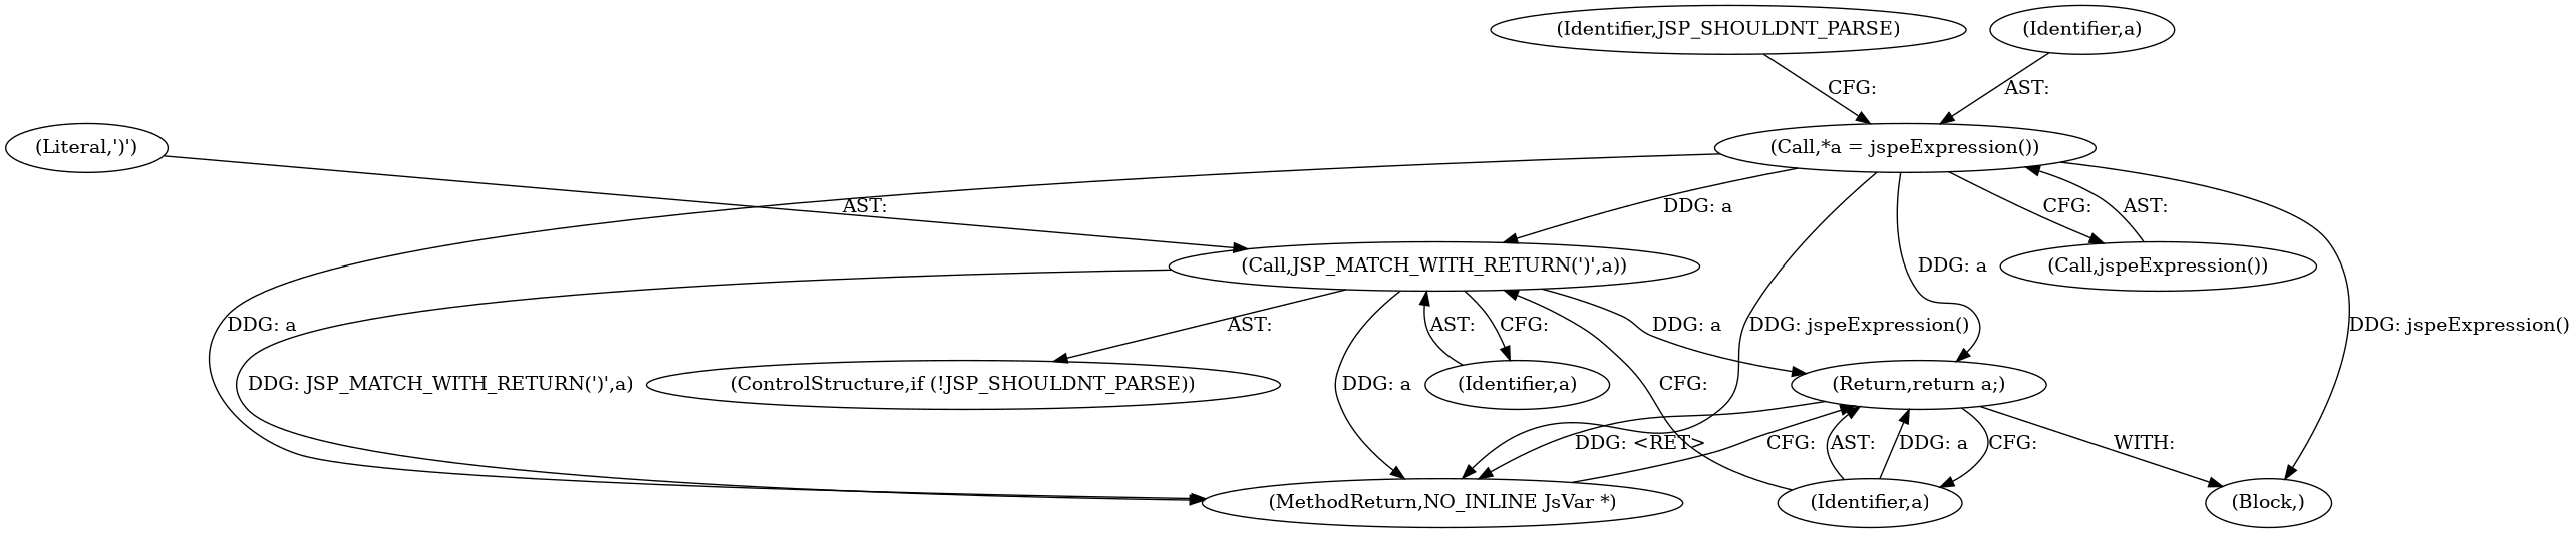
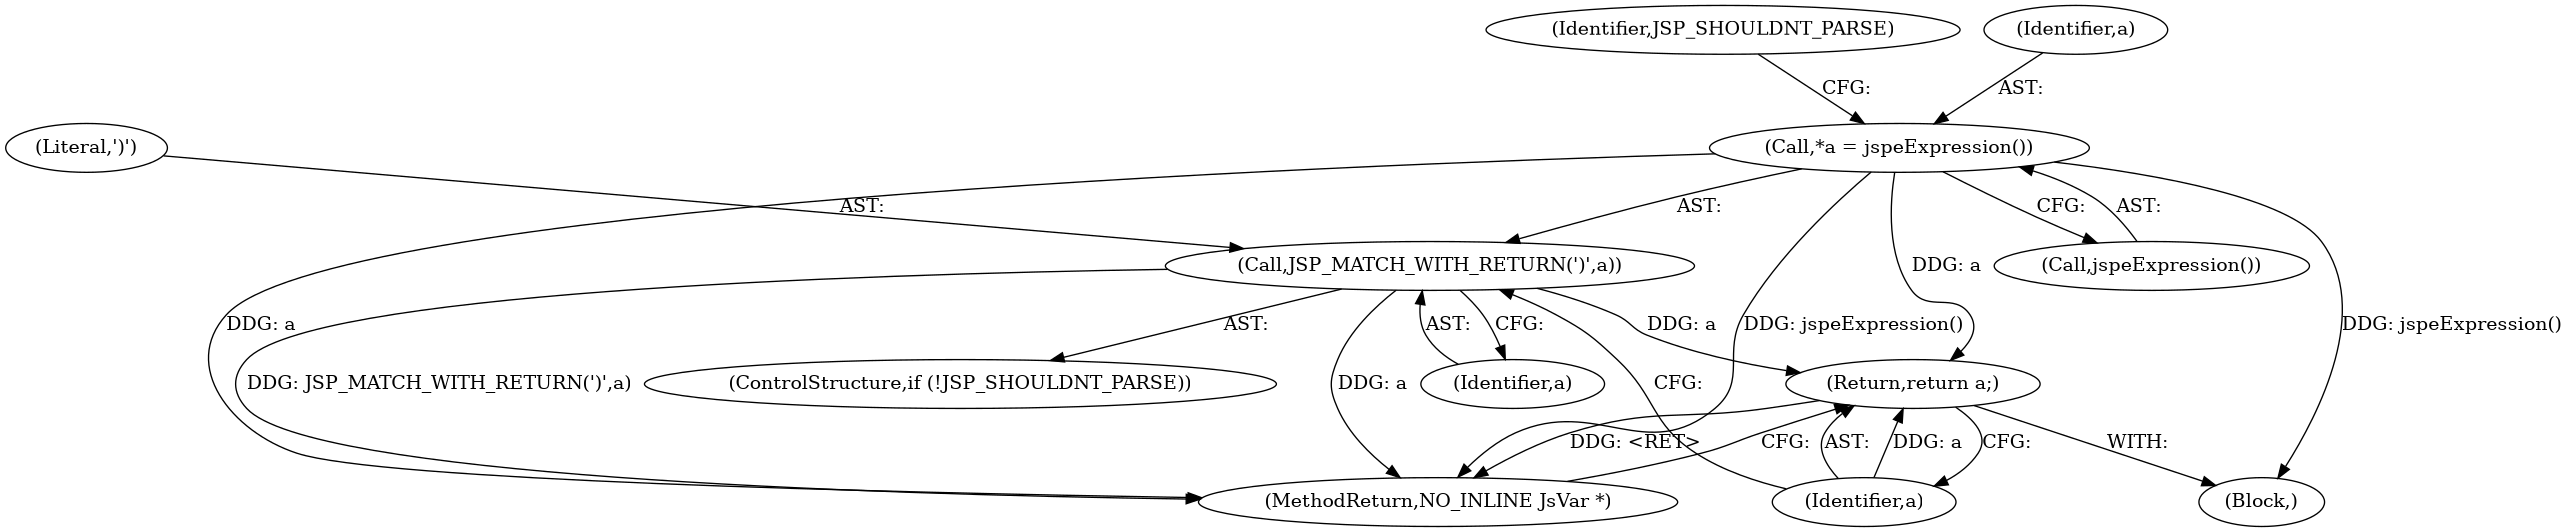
  digraph {
    fontname="DejaVu Serif"
    node [fontname="DejaVu Serif"]
    edge [fontname="DejaVu Serif"]
    n1 [label="(Call,*a = jspeExpression())"]
    n2 [label="(Call,JSP_MATCH_WITH_RETURN(')',a))"]
    n3 [label="(Return,return a;)"]
    n4 [label="(Block,)"]
    n5 [label="(MethodReturn,NO_INLINE JsVar *)"]
    n6 [label="(Call,jspeExpression())"]
    n7 [label="(ControlStructure,if (!JSP_SHOULDNT_PARSE))"]
    n8 [label="(Identifier,a)"]
    n9 [label="(Identifier,a)"]
    n10 [label="(Identifier,JSP_SHOULDNT_PARSE)"]
    n11 [label="(Identifier,a)"]
    n12 [label="(Literal,')')"]
-   n1 -> n2 [label="DDG: a"]
+   n1 -> n2 [label="AST: "]
    n1 -> n3 [label="DDG: a"]
    n1 -> n4 [label="DDG: jspeExpression()"]
    n1 -> n5 [label="DDG: a"]
    n1 -> n5 [label="DDG: jspeExpression()"]
    n1 -> n6 [label="CFG: "]
    n2 -> n3 [label="DDG: a"]
    n2 -> n5 [label="DDG: JSP_MATCH_WITH_RETURN(')',a)"]
    n2 -> n5 [label="DDG: a"]
    n2 -> n7 [label="AST: "]
    n2 -> n8 [label="CFG: "]
    n3 -> n4 [label="WITH: "]
    n3 -> n5 [label="DDG: <RET>"]
    n3 -> n9 [label="CFG: "]
    n5 -> n3 [label="CFG: "]
    n6 -> n1 [label="AST: "]
    n8 -> n2 [label="AST: "]
    n9 -> n2 [label="CFG: "]
    n9 -> n3 [label="AST: "]
    n9 -> n3 [label="DDG: a"]
    n10 -> n1 [label="CFG: "]
    n11 -> n1 [label="AST: "]
    n12 -> n2 [label="AST: "]
  }
